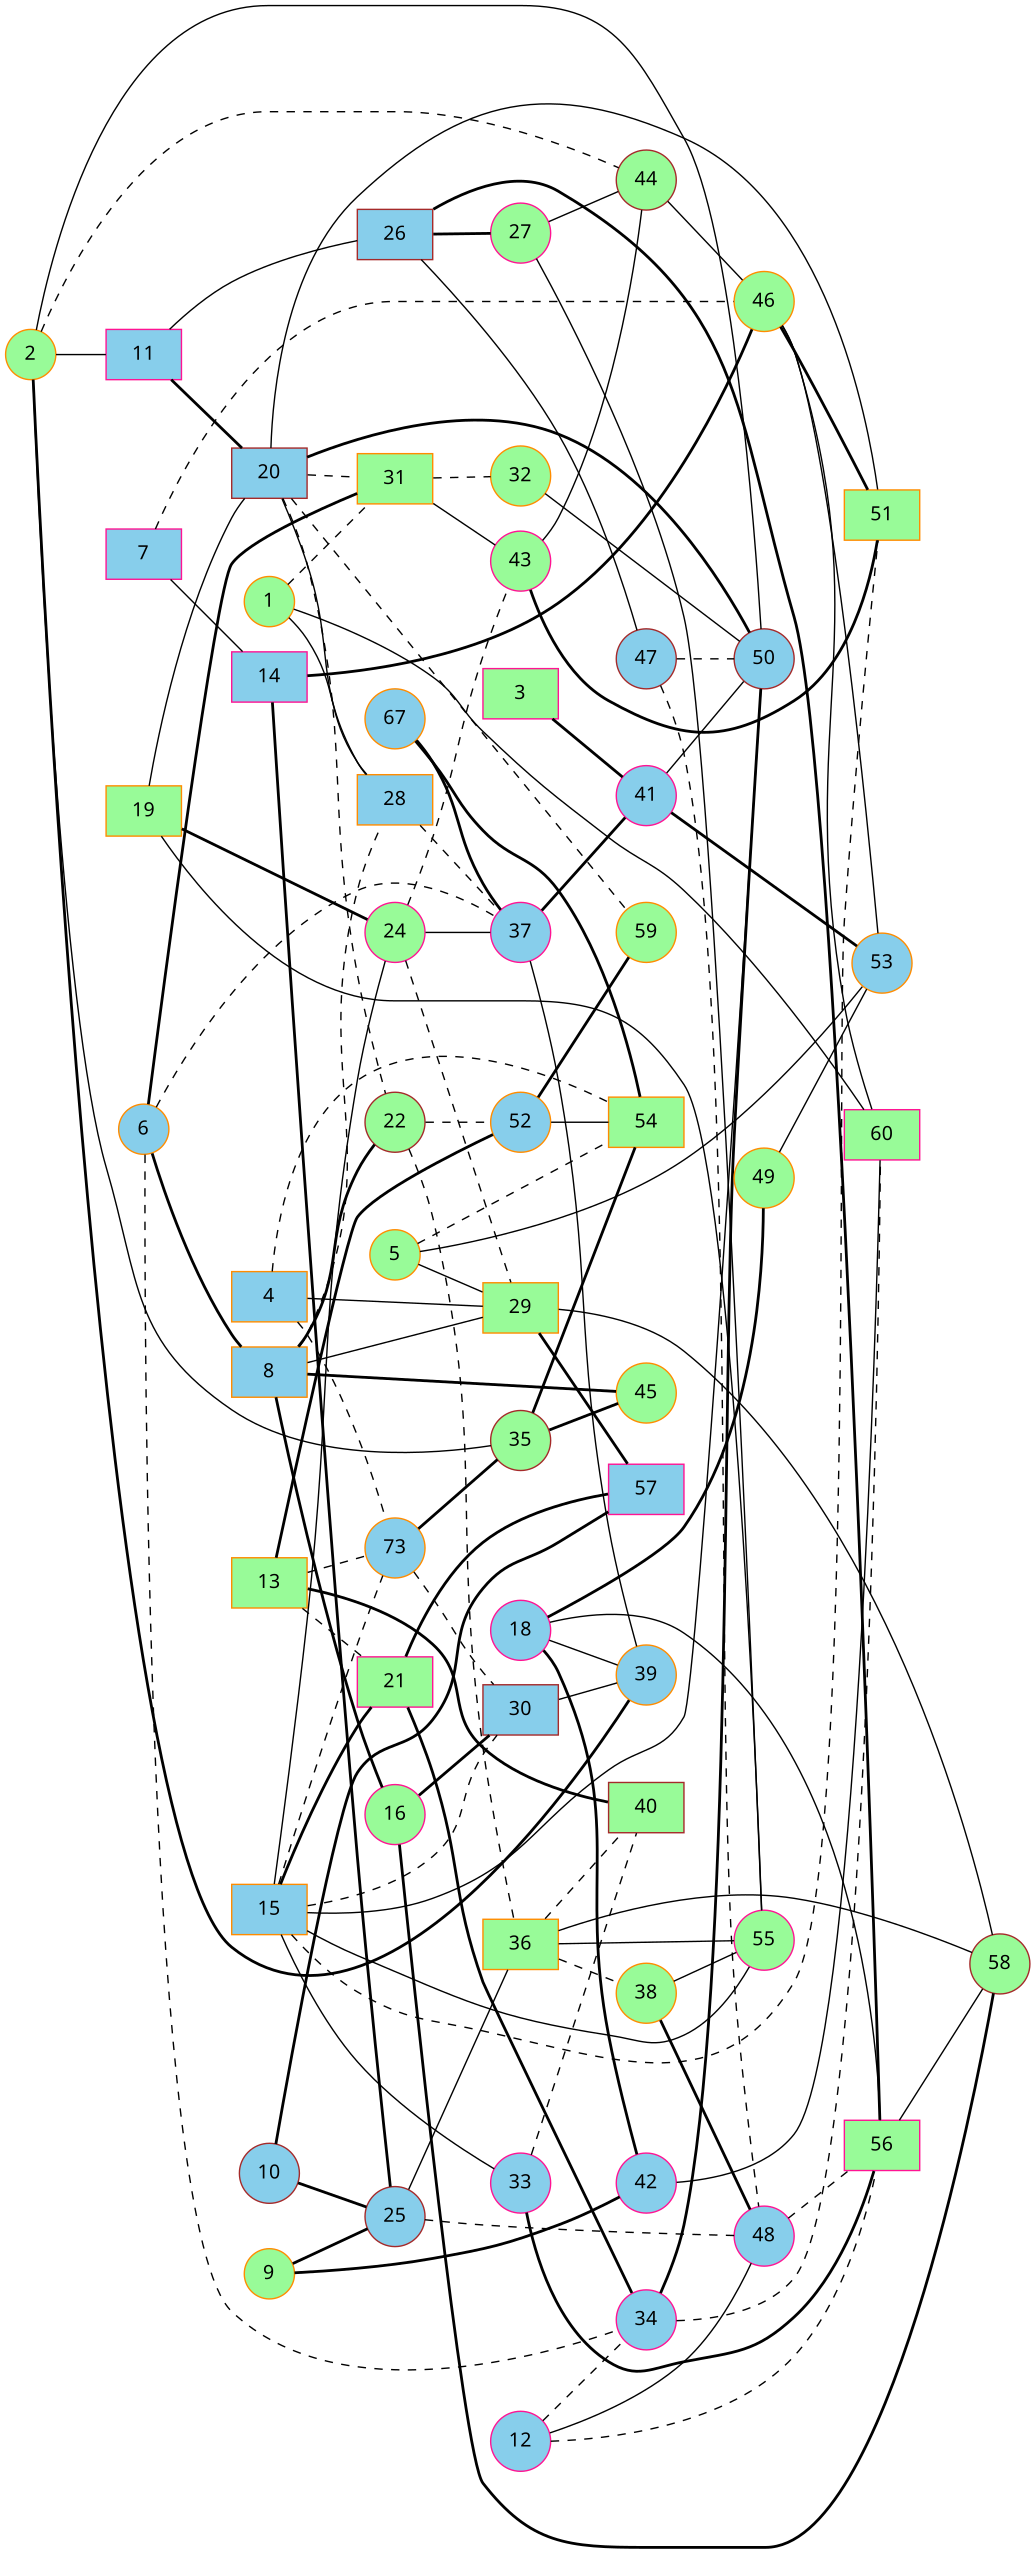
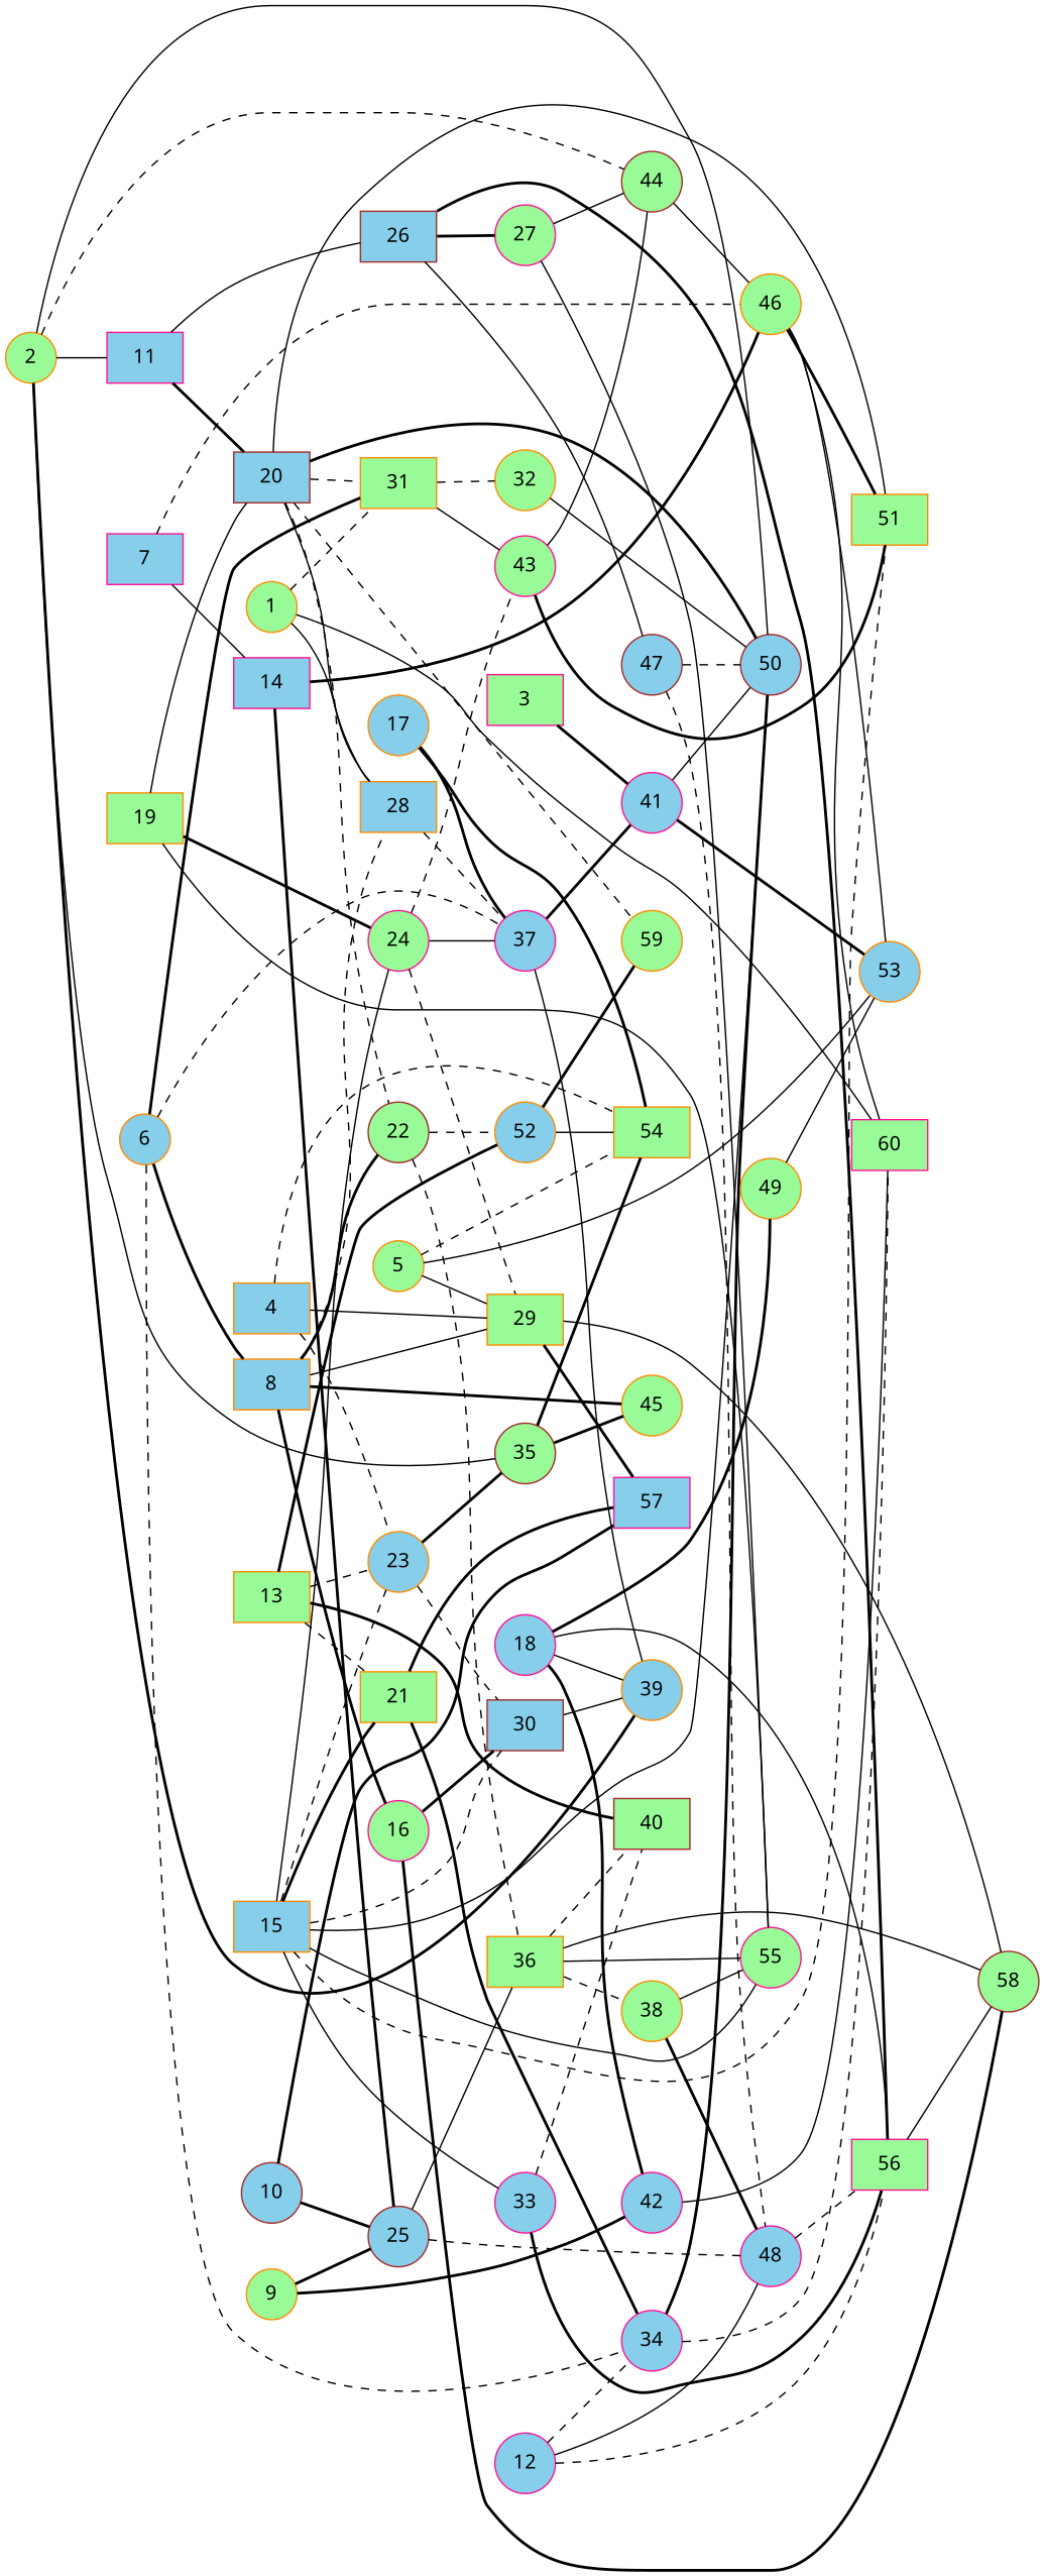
  graph {
    fontname="Noto Sans"
    rankdir=LR
    node [color=darkorange fillcolor=palegreen fontname="Noto Sans" shape=circle style=filled]
    edge [fontname="Noto Sans" style=solid]
    28 [fillcolor=skyblue shape=box]
    1
    31 [shape=box]
    60 [color=deeppink shape=box]
    37 [color=deeppink fillcolor=skyblue]
    43 [color=deeppink]
    32
    11 [color=deeppink fillcolor=skyblue shape=box]
    2
    35 [color=brown]
    39 [fillcolor=skyblue]
    44 [color=brown]
    50 [color=brown fillcolor=skyblue]
    20 [color=brown fillcolor=skyblue shape=box]
    26 [color=brown fillcolor=skyblue shape=box]
    54 [shape=box]
    45
    46
    3 [color=deeppink shape=box]
    41 [color=deeppink fillcolor=skyblue]
    29 [shape=box]
    57 [color=deeppink fillcolor=skyblue shape=box]
    58 [color=brown]
    53 [fillcolor=skyblue]
    4 [fillcolor=skyblue shape=box]
-   23 [fillcolor=skyblue label=73]
+   23 [fillcolor=skyblue]
    30 [color=brown fillcolor=skyblue shape=box]
    5
    6 [fillcolor=skyblue]
    8 [fillcolor=skyblue shape=box]
    34 [color=deeppink fillcolor=skyblue]
    16 [color=deeppink]
    22 [color=brown]
    7 [color=deeppink fillcolor=skyblue shape=box]
    14 [color=deeppink fillcolor=skyblue shape=box]
    25 [color=brown fillcolor=skyblue]
    51 [shape=box]
    52 [fillcolor=skyblue]
    36 [shape=box]
    9
    42 [color=deeppink fillcolor=skyblue]
    48 [color=deeppink fillcolor=skyblue]
    10 [color=brown fillcolor=skyblue]
    59
    56 [color=deeppink shape=box]
    27 [color=deeppink]
    47 [color=brown fillcolor=skyblue]
    12 [color=deeppink fillcolor=skyblue]
    13 [shape=box]
-   21 [color=deeppink shape=box]
+   21 [shape=box]
    40 [color=brown shape=box]
    15 [fillcolor=skyblue shape=box]
    24 [color=deeppink]
    33 [color=deeppink fillcolor=skyblue]
    55 [color=deeppink]
-   17 [fillcolor=skyblue label=67]
+   17 [fillcolor=skyblue]
    18 [color=deeppink fillcolor=skyblue]
    49
    19 [shape=box]
    38
    28 -- 37 [style=dashed]
    1 -- 28
    1 -- 31 [style=dashed]
    1 -- 60
    31 -- 43
    31 -- 32 [style=dashed]
    37 -- 39
    37 -- 41 [style=bold]
    43 -- 44
    43 -- 51 [style=bold]
    32 -- 50
    11 -- 20 [style=bold]
    11 -- 26
    2 -- 11
    2 -- 35
    2 -- 39 [style=bold]
    2 -- 44 [style=dashed]
    2 -- 50
    35 -- 54 [style=bold]
    35 -- 45 [style=bold]
    44 -- 46
    20 -- 28
    20 -- 31 [style=dashed]
    20 -- 50 [style=bold]
    20 -- 22 [style=dashed]
    20 -- 51
    20 -- 59 [style=dashed]
    26 -- 56 [style=bold]
    26 -- 27 [style=bold]
    26 -- 47
    46 -- 60
    46 -- 53
    46 -- 51 [style=bold]
    3 -- 41 [style=bold]
    41 -- 50
    41 -- 53 [style=bold]
    29 -- 57 [style=bold]
    29 -- 58
    4 -- 54 [style=dashed]
    4 -- 29
    4 -- 23 [style=dashed]
    23 -- 35 [style=bold]
    23 -- 30 [style=dashed]
    30 -- 39
    5 -- 54 [style=dashed]
    5 -- 29
    5 -- 53
    6 -- 31 [style=bold]
    6 -- 37 [style=dashed]
    6 -- 8 [style=bold]
    6 -- 34 [style=dashed]
    8 -- 28 [style=dashed]
    8 -- 45 [style=bold]
    8 -- 29
    8 -- 16 [style=bold]
    8 -- 22 [style=bold]
    34 -- 60 [style=dashed]
    34 -- 50 [style=bold]
    16 -- 58 [style=bold]
    16 -- 30 [style=bold]
    22 -- 52 [style=dashed]
    22 -- 36 [style=dashed]
    7 -- 46 [style=dashed]
    7 -- 14
    14 -- 46 [style=bold]
    14 -- 25 [style=bold]
    25 -- 36
    25 -- 48 [style=dashed]
    52 -- 54
    52 -- 59 [style=bold]
    36 -- 58
    36 -- 40 [style=dashed]
    36 -- 55
    36 -- 38 [style=dashed]
    9 -- 25 [style=bold]
    9 -- 42 [style=bold]
    42 -- 60
    48 -- 56 [style=dashed]
    10 -- 57 [style=bold]
    10 -- 25 [style=bold]
    56 -- 58
    27 -- 44
    27 -- 55
    47 -- 50 [style=dashed]
    47 -- 48 [style=dashed]
    12 -- 34 [style=dashed]
    12 -- 48
    12 -- 56 [style=dashed]
    13 -- 23 [style=dashed]
    13 -- 52 [style=bold]
    13 -- 21 [style=dashed]
    13 -- 40 [style=bold]
    21 -- 57 [style=bold]
    21 -- 34 [style=bold]
    15 -- 50
    15 -- 23 [style=dashed]
    15 -- 30 [style=dashed]
    15 -- 51 [style=dashed]
    15 -- 21 [style=bold]
    15 -- 24
    15 -- 33
    15 -- 55
    24 -- 37
    24 -- 43 [style=dashed]
    24 -- 29 [style=dashed]
    33 -- 56 [style=bold]
    33 -- 40 [style=dashed]
    17 -- 37 [style=bold]
    17 -- 54 [style=bold]
    18 -- 39
    18 -- 42 [style=bold]
    18 -- 56
    18 -- 49 [style=bold]
    49 -- 53
    19 -- 20
    19 -- 24 [style=bold]
    19 -- 55
    38 -- 48 [style=bold]
    38 -- 55
  }
